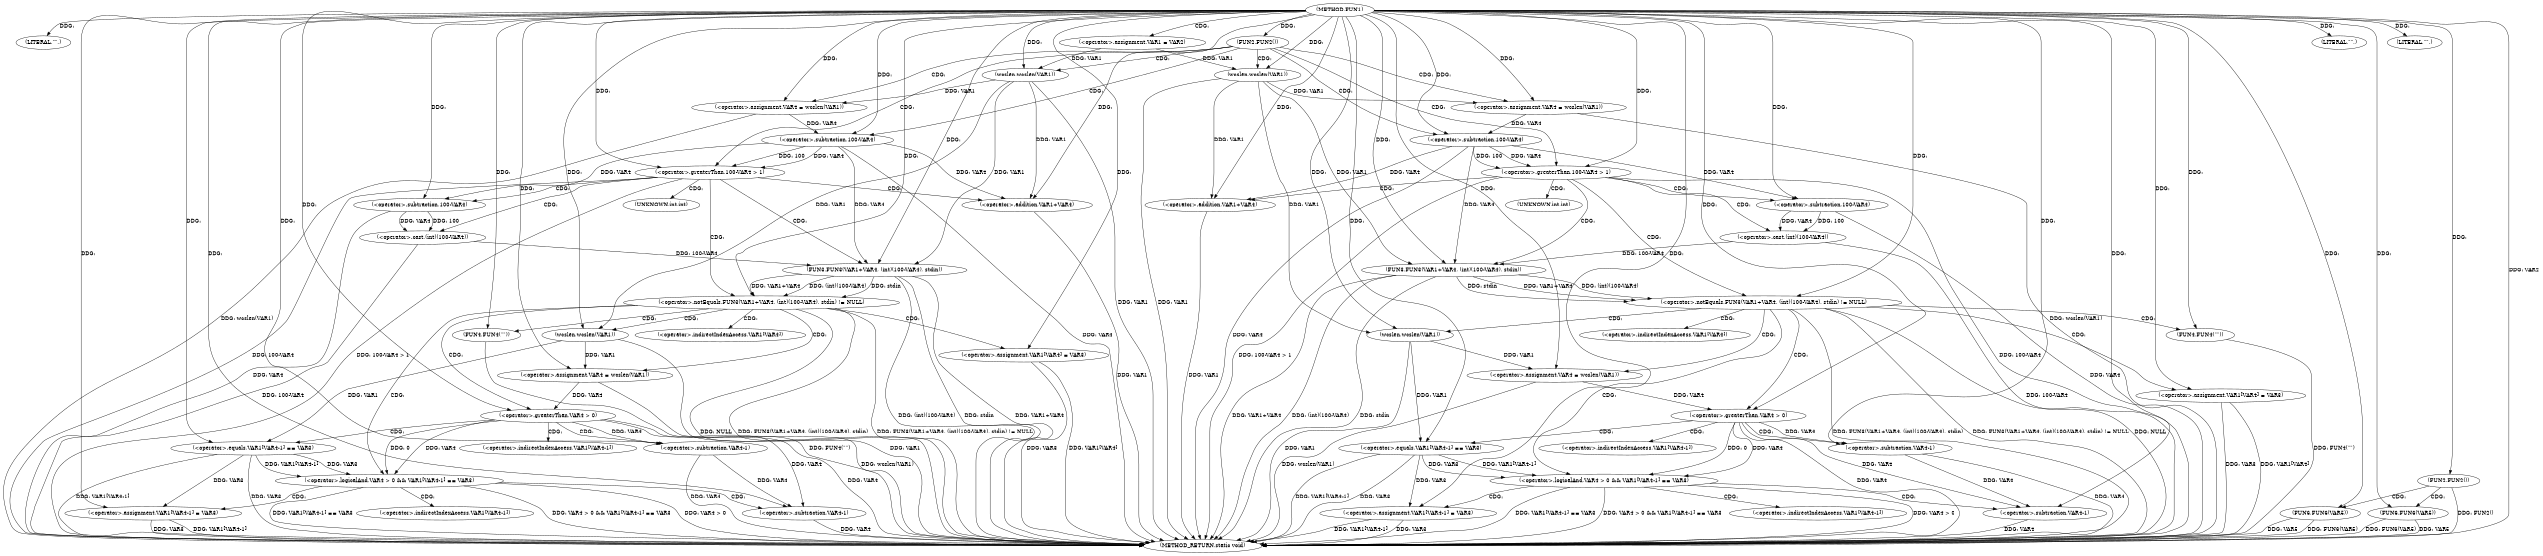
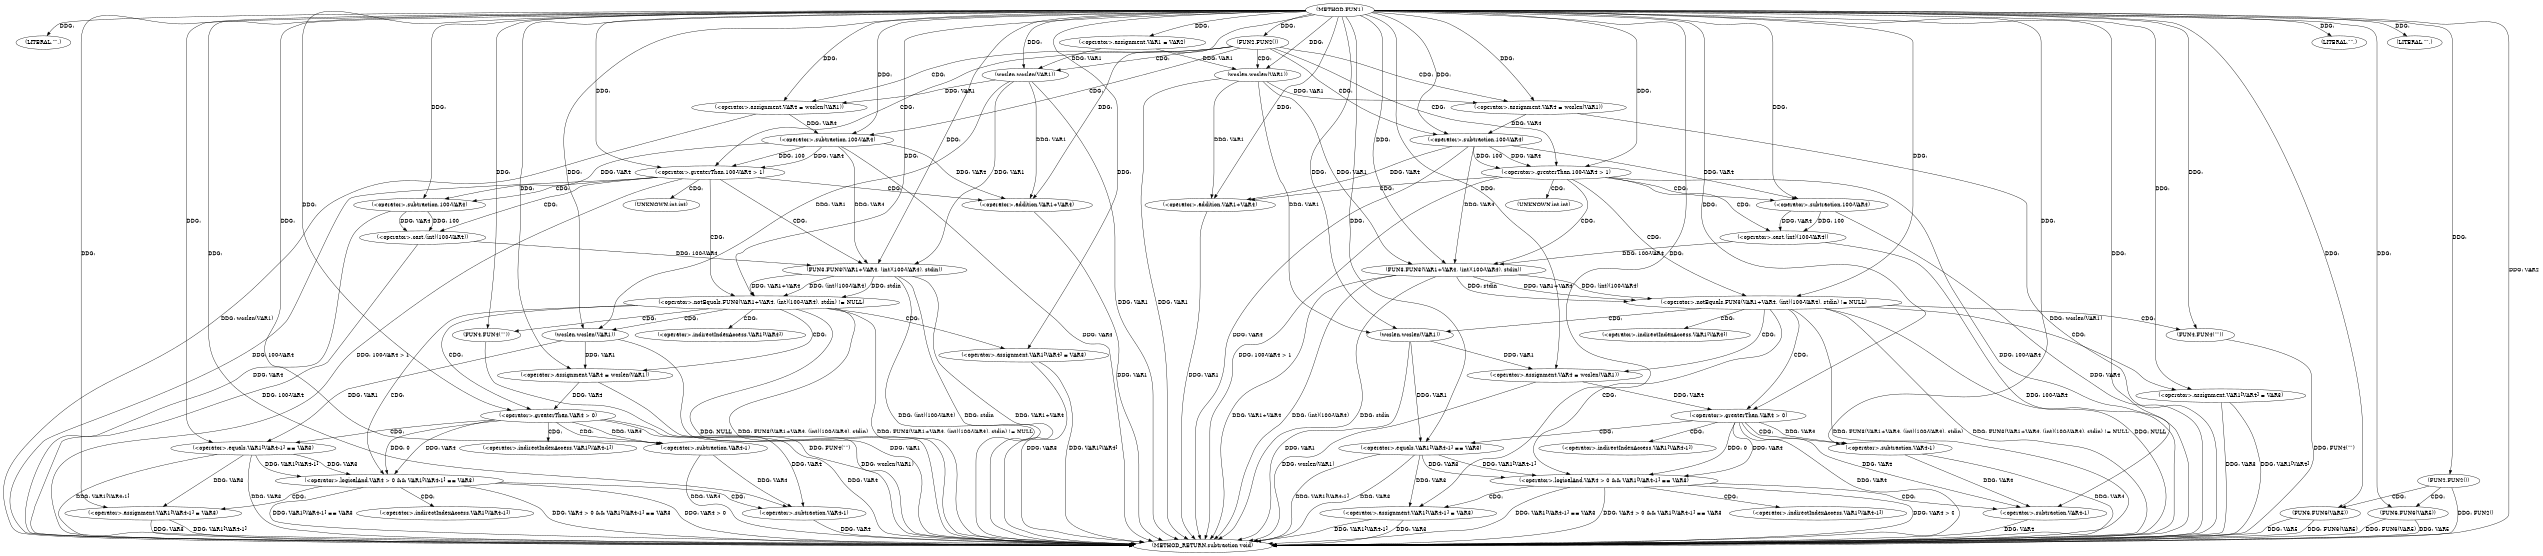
  digraph {
    n1 [label="(METHOD,FUN1)"]
    n2 [label="(LITERAL,\"\",)"]
    n3 [label="(<operator>.assignment,VAR1 = VAR2)"]
    n4 [label="(FUN2,FUN2())"]
    n5 [label="(<operator>.assignment,VAR4 = wcslen(VAR1))"]
    n6 [label="(wcslen,wcslen(VAR1))"]
    n7 [label="(<operator>.greaterThan,100-VAR4 > 1)"]
    n8 [label="(<operator>.subtraction,100-VAR4)"]
    n9 [label="(<operator>.notEquals,FUN3(VAR1+VAR4, (int)(100-VAR4), stdin) != NULL)"]
    n10 [label="(FUN3,FUN3(VAR1+VAR4, (int)(100-VAR4), stdin))"]
    n11 [label="(<operator>.addition,VAR1+VAR4)"]
    n12 [label="(<operator>.subtraction,100-VAR4)"]
    n13 [label="(<operator>.assignment,VAR4 = wcslen(VAR1))"]
    n14 [label="(wcslen,wcslen(VAR1))"]
    n15 [label="(<operator>.greaterThan,VAR4 > 0)"]
    n16 [label="(<operator>.equals,VAR1[VAR4-1] == VAR3)"]
    n17 [label="(<operator>.subtraction,VAR4-1)"]
    n18 [label="(<operator>.assignment,VAR1[VAR4-1] = VAR3)"]
    n19 [label="(<operator>.subtraction,VAR4-1)"]
    n20 [label="(FUN4,FUN4(\"\"))"]
    n21 [label="(<operator>.assignment,VAR1[VAR4] = VAR3)"]
    n22 [label="(<operator>.assignment,VAR4 = wcslen(VAR1))"]
    n23 [label="(wcslen,wcslen(VAR1))"]
    n24 [label="(<operator>.greaterThan,100-VAR4 > 1)"]
    n25 [label="(<operator>.subtraction,100-VAR4)"]
    n26 [label="(<operator>.notEquals,FUN3(VAR1+VAR4, (int)(100-VAR4), stdin) != NULL)"]
    n27 [label="(FUN3,FUN3(VAR1+VAR4, (int)(100-VAR4), stdin))"]
    n28 [label="(<operator>.addition,VAR1+VAR4)"]
    n29 [label="(<operator>.subtraction,100-VAR4)"]
    n30 [label="(<operator>.assignment,VAR4 = wcslen(VAR1))"]
    n31 [label="(wcslen,wcslen(VAR1))"]
    n32 [label="(<operator>.greaterThan,VAR4 > 0)"]
    n33 [label="(<operator>.equals,VAR1[VAR4-1] == VAR3)"]
    n34 [label="(<operator>.subtraction,VAR4-1)"]
    n35 [label="(<operator>.assignment,VAR1[VAR4-1] = VAR3)"]
    n36 [label="(<operator>.subtraction,VAR4-1)"]
    n37 [label="(FUN4,FUN4(\"\"))"]
    n38 [label="(<operator>.assignment,VAR1[VAR4] = VAR3)"]
    n39 [label="(FUN2,FUN2())"]
    n40 [label="(LITERAL,\"\",)"]
    n41 [label="(FUN6,FUN6(VAR5))"]
    n42 [label="(LITERAL,\"\",)"]
    n43 [label="(FUN6,FUN6(VAR5))"]
-   n44 [label="(METHOD_RETURN,static void)"]
+   n44 [label="(METHOD_RETURN,subtraction void)"]
    n45 [label="(<operator>.cast,(int)(100-VAR4))"]
    n46 [label="(UNKNOWN,int,int)"]
    n47 [label="(<operator>.logicalAnd,VAR4 > 0 && VAR1[VAR4-1] == VAR3)"]
    n48 [label="(<operator>.indirectIndexAccess,VAR1[VAR4])"]
    n49 [label="(<operator>.indirectIndexAccess,VAR1[VAR4-1])"]
    n50 [label="(<operator>.cast,(int)(100-VAR4))"]
    n51 [label="(UNKNOWN,int,int)"]
    n52 [label="(<operator>.logicalAnd,VAR4 > 0 && VAR1[VAR4-1] == VAR3)"]
    n53 [label="(<operator>.indirectIndexAccess,VAR1[VAR4])"]
    n54 [label="(<operator>.indirectIndexAccess,VAR1[VAR4-1])"]
    n55 [label="(<operator>.indirectIndexAccess,VAR1[VAR4-1])"]
    n56 [label="(<operator>.indirectIndexAccess,VAR1[VAR4-1])"]
    n1 -> n2 [label="DDG: "]
-   n1 -> n3 [label="CDG: "]
+   n1 -> n3 [label="DDG: "]
    n1 -> n4 [label="DDG: "]
    n1 -> n5 [label="DDG: "]
    n1 -> n6 [label="DDG: "]
    n1 -> n7 [label="DDG: "]
    n1 -> n8 [label="DDG: "]
    n1 -> n9 [label="DDG: "]
    n1 -> n10 [label="DDG: "]
    n1 -> n11 [label="DDG: "]
    n1 -> n12 [label="DDG: "]
    n1 -> n13 [label="DDG: "]
    n1 -> n14 [label="DDG: "]
    n1 -> n15 [label="DDG: "]
    n1 -> n16 [label="DDG: "]
    n1 -> n17 [label="DDG: "]
    n1 -> n18 [label="DDG: "]
    n1 -> n19 [label="DDG: "]
    n1 -> n20 [label="DDG: "]
    n1 -> n21 [label="DDG: "]
    n1 -> n22 [label="DDG: "]
    n1 -> n23 [label="DDG: "]
    n1 -> n24 [label="DDG: "]
    n1 -> n25 [label="DDG: "]
    n1 -> n26 [label="DDG: "]
    n1 -> n27 [label="DDG: "]
    n1 -> n28 [label="DDG: "]
    n1 -> n29 [label="DDG: "]
    n1 -> n30 [label="DDG: "]
    n1 -> n31 [label="DDG: "]
    n1 -> n32 [label="DDG: "]
    n1 -> n33 [label="DDG: "]
    n1 -> n34 [label="DDG: "]
    n1 -> n35 [label="DDG: "]
    n1 -> n36 [label="DDG: "]
    n1 -> n37 [label="DDG: "]
    n1 -> n38 [label="DDG: "]
    n1 -> n39 [label="DDG: "]
    n1 -> n40 [label="DDG: "]
    n1 -> n41 [label="DDG: "]
    n1 -> n42 [label="DDG: "]
    n1 -> n43 [label="DDG: "]
    n1 -> n44 [label="DDG: VAR2"]
    n3 -> n6 [label="DDG: VAR1"]
    n3 -> n23 [label="DDG: VAR1"]
    n4 -> n5 [label="CDG: "]
    n4 -> n6 [label="CDG: "]
    n4 -> n7 [label="CDG: "]
    n4 -> n8 [label="CDG: "]
    n4 -> n22 [label="CDG: "]
    n4 -> n23 [label="CDG: "]
    n4 -> n24 [label="CDG: "]
    n4 -> n25 [label="CDG: "]
    n5 -> n8 [label="DDG: VAR4"]
    n5 -> n44 [label="DDG: wcslen(VAR1)"]
    n6 -> n5 [label="DDG: VAR1"]
    n6 -> n10 [label="DDG: VAR1"]
    n6 -> n11 [label="DDG: VAR1"]
    n6 -> n14 [label="DDG: VAR1"]
    n6 -> n44 [label="DDG: VAR1"]
    n7 -> n9 [label="CDG: "]
    n7 -> n10 [label="CDG: "]
    n7 -> n11 [label="CDG: "]
    n7 -> n12 [label="CDG: "]
    n7 -> n44 [label="DDG: 100-VAR4 > 1"]
    n7 -> n44 [label="DDG: 100-VAR4"]
    n7 -> n45 [label="CDG: "]
    n7 -> n46 [label="CDG: "]
    n8 -> n7 [label="DDG: 100"]
    n8 -> n7 [label="DDG: VAR4"]
    n8 -> n10 [label="DDG: VAR4"]
    n8 -> n11 [label="DDG: VAR4"]
    n8 -> n12 [label="DDG: VAR4"]
    n8 -> n44 [label="DDG: VAR4"]
    n9 -> n13 [label="CDG: "]
    n9 -> n14 [label="CDG: "]
    n9 -> n15 [label="CDG: "]
    n9 -> n20 [label="CDG: "]
    n9 -> n21 [label="CDG: "]
    n9 -> n44 [label="DDG: FUN3(VAR1+VAR4, (int)(100-VAR4), stdin)"]
    n9 -> n44 [label="DDG: NULL"]
    n9 -> n44 [label="DDG: FUN3(VAR1+VAR4, (int)(100-VAR4), stdin) != NULL"]
    n9 -> n47 [label="CDG: "]
    n9 -> n48 [label="CDG: "]
    n10 -> n9 [label="DDG: VAR1+VAR4"]
    n10 -> n9 [label="DDG: (int)(100-VAR4)"]
    n10 -> n9 [label="DDG: stdin"]
    n10 -> n44 [label="DDG: VAR1+VAR4"]
    n10 -> n44 [label="DDG: (int)(100-VAR4)"]
    n10 -> n44 [label="DDG: stdin"]
    n11 -> n44 [label="DDG: VAR1"]
    n12 -> n44 [label="DDG: VAR4"]
    n12 -> n45 [label="DDG: 100"]
    n12 -> n45 [label="DDG: VAR4"]
    n13 -> n15 [label="DDG: VAR4"]
    n13 -> n44 [label="DDG: wcslen(VAR1)"]
    n14 -> n13 [label="DDG: VAR1"]
    n14 -> n16 [label="DDG: VAR1"]
    n14 -> n44 [label="DDG: VAR1"]
    n15 -> n16 [label="CDG: "]
    n15 -> n17 [label="DDG: VAR4"]
    n15 -> n17 [label="CDG: "]
    n15 -> n19 [label="DDG: VAR4"]
    n15 -> n44 [label="DDG: VAR4"]
    n15 -> n47 [label="DDG: VAR4"]
    n15 -> n47 [label="DDG: 0"]
    n15 -> n49 [label="CDG: "]
    n16 -> n18 [label="DDG: VAR3"]
    n16 -> n44 [label="DDG: VAR1[VAR4-1]"]
    n16 -> n44 [label="DDG: VAR3"]
    n16 -> n47 [label="DDG: VAR1[VAR4-1]"]
    n16 -> n47 [label="DDG: VAR3"]
    n17 -> n19 [label="DDG: VAR4"]
    n17 -> n44 [label="DDG: VAR4"]
    n18 -> n44 [label="DDG: VAR3"]
    n18 -> n44 [label="DDG: VAR1[VAR4-1]"]
    n19 -> n44 [label="DDG: VAR4"]
    n20 -> n44 [label="DDG: FUN4(\"\")"]
    n21 -> n44 [label="DDG: VAR3"]
    n21 -> n44 [label="DDG: VAR1[VAR4]"]
    n22 -> n25 [label="DDG: VAR4"]
    n22 -> n44 [label="DDG: wcslen(VAR1)"]
    n23 -> n22 [label="DDG: VAR1"]
    n23 -> n27 [label="DDG: VAR1"]
    n23 -> n28 [label="DDG: VAR1"]
    n23 -> n31 [label="DDG: VAR1"]
    n23 -> n44 [label="DDG: VAR1"]
    n24 -> n26 [label="CDG: "]
    n24 -> n27 [label="CDG: "]
    n24 -> n28 [label="CDG: "]
    n24 -> n29 [label="CDG: "]
    n24 -> n44 [label="DDG: 100-VAR4 > 1"]
    n24 -> n44 [label="DDG: 100-VAR4"]
    n24 -> n50 [label="CDG: "]
    n24 -> n51 [label="CDG: "]
    n25 -> n24 [label="DDG: 100"]
    n25 -> n24 [label="DDG: VAR4"]
    n25 -> n27 [label="DDG: VAR4"]
    n25 -> n28 [label="DDG: VAR4"]
    n25 -> n29 [label="DDG: VAR4"]
    n25 -> n44 [label="DDG: VAR4"]
    n26 -> n30 [label="CDG: "]
    n26 -> n31 [label="CDG: "]
    n26 -> n32 [label="CDG: "]
    n26 -> n37 [label="CDG: "]
    n26 -> n38 [label="CDG: "]
    n26 -> n44 [label="DDG: FUN3(VAR1+VAR4, (int)(100-VAR4), stdin) != NULL"]
    n26 -> n44 [label="DDG: FUN3(VAR1+VAR4, (int)(100-VAR4), stdin)"]
    n26 -> n44 [label="DDG: NULL"]
    n26 -> n52 [label="CDG: "]
    n26 -> n53 [label="CDG: "]
    n27 -> n26 [label="DDG: VAR1+VAR4"]
    n27 -> n26 [label="DDG: (int)(100-VAR4)"]
    n27 -> n26 [label="DDG: stdin"]
    n27 -> n44 [label="DDG: VAR1+VAR4"]
    n27 -> n44 [label="DDG: (int)(100-VAR4)"]
    n27 -> n44 [label="DDG: stdin"]
    n28 -> n44 [label="DDG: VAR1"]
    n29 -> n44 [label="DDG: VAR4"]
    n29 -> n50 [label="DDG: 100"]
    n29 -> n50 [label="DDG: VAR4"]
    n30 -> n32 [label="DDG: VAR4"]
    n30 -> n44 [label="DDG: wcslen(VAR1)"]
    n31 -> n30 [label="DDG: VAR1"]
    n31 -> n33 [label="DDG: VAR1"]
    n31 -> n44 [label="DDG: VAR1"]
    n32 -> n33 [label="CDG: "]
    n32 -> n34 [label="DDG: VAR4"]
    n32 -> n34 [label="CDG: "]
    n32 -> n36 [label="DDG: VAR4"]
    n32 -> n44 [label="DDG: VAR4"]
    n32 -> n52 [label="DDG: VAR4"]
    n32 -> n52 [label="DDG: 0"]
    n32 -> n54 [label="CDG: "]
    n33 -> n35 [label="DDG: VAR3"]
    n33 -> n44 [label="DDG: VAR1[VAR4-1]"]
    n33 -> n44 [label="DDG: VAR3"]
    n33 -> n52 [label="DDG: VAR1[VAR4-1]"]
    n33 -> n52 [label="DDG: VAR3"]
    n34 -> n36 [label="DDG: VAR4"]
    n34 -> n44 [label="DDG: VAR4"]
    n35 -> n44 [label="DDG: VAR1[VAR4-1]"]
    n35 -> n44 [label="DDG: VAR3"]
    n36 -> n44 [label="DDG: VAR4"]
    n37 -> n44 [label="DDG: FUN4(\"\")"]
    n38 -> n44 [label="DDG: VAR1[VAR4]"]
    n38 -> n44 [label="DDG: VAR3"]
    n39 -> n41 [label="CDG: "]
    n39 -> n43 [label="CDG: "]
    n39 -> n44 [label="DDG: FUN2()"]
    n41 -> n44 [label="DDG: FUN6(VAR5)"]
    n41 -> n44 [label="DDG: VAR5"]
    n43 -> n44 [label="DDG: VAR5"]
    n43 -> n44 [label="DDG: FUN6(VAR5)"]
    n45 -> n10 [label="DDG: 100-VAR4"]
    n45 -> n44 [label="DDG: 100-VAR4"]
    n47 -> n18 [label="CDG: "]
    n47 -> n19 [label="CDG: "]
    n47 -> n44 [label="DDG: VAR4 > 0 && VAR1[VAR4-1] == VAR3"]
    n47 -> n44 [label="DDG: VAR4 > 0"]
    n47 -> n44 [label="DDG: VAR1[VAR4-1] == VAR3"]
    n47 -> n55 [label="CDG: "]
    n50 -> n27 [label="DDG: 100-VAR4"]
    n50 -> n44 [label="DDG: 100-VAR4"]
    n52 -> n35 [label="CDG: "]
    n52 -> n36 [label="CDG: "]
    n52 -> n44 [label="DDG: VAR4 > 0"]
    n52 -> n44 [label="DDG: VAR1[VAR4-1] == VAR3"]
    n52 -> n44 [label="DDG: VAR4 > 0 && VAR1[VAR4-1] == VAR3"]
    n52 -> n56 [label="CDG: "]
  }
